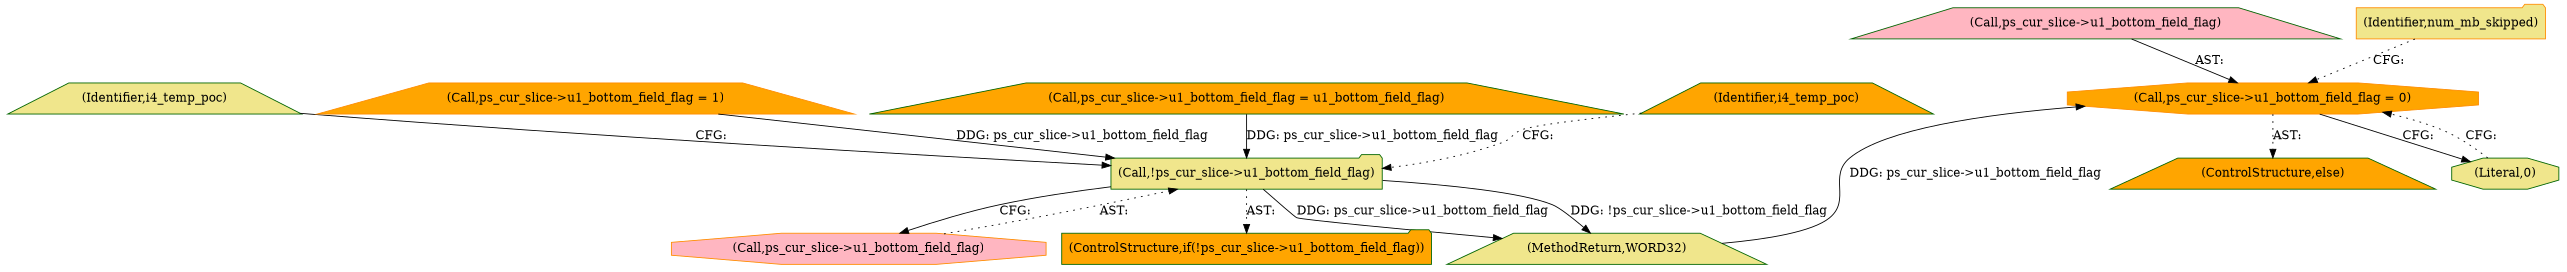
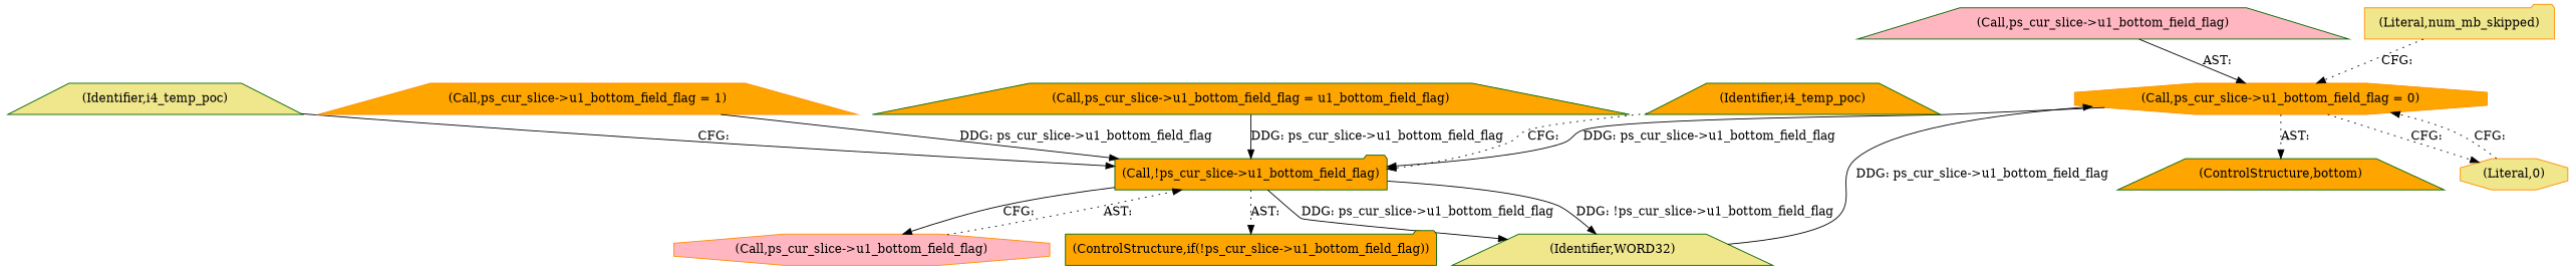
  digraph {
    node [color=darkgreen fillcolor=orange shape=trapezium style=filled]
    edge [style=solid]
    n1 [color=darkorange label="(Call,ps_cur_slice->u1_bottom_field_flag = 0)" shape=octagon]
-   n2 [fillcolor=khaki label="(Call,!ps_cur_slice->u1_bottom_field_flag)" shape=folder]
-   n3 [label="(ControlStructure,else)"]
-   n4 [fillcolor=khaki label="(Literal,0)" shape=octagon]
-   n5 [fillcolor=khaki label="(MethodReturn,WORD32)"]
+   n2 [label="(Call,!ps_cur_slice->u1_bottom_field_flag)" shape=folder]
+   n3 [label="(ControlStructure,bottom)"]
+   n4 [color=darkorange fillcolor=khaki label="(Literal,0)" shape=octagon]
+   n5 [fillcolor=khaki label="(Identifier,WORD32)"]
    n6 [color=darkorange fillcolor=lightpink label="(Call,ps_cur_slice->u1_bottom_field_flag)" shape=octagon]
    n7 [label="(ControlStructure,if(!ps_cur_slice->u1_bottom_field_flag))" shape=folder]
    n8 [fillcolor=khaki label="(Identifier,i4_temp_poc)"]
    n9 [color=darkorange label="(Call,ps_cur_slice->u1_bottom_field_flag = 1)"]
    n10 [fillcolor=lightpink label="(Call,ps_cur_slice->u1_bottom_field_flag)"]
-   n11 [color=darkorange fillcolor=khaki label="(Identifier,num_mb_skipped)" shape=folder]
+   n11 [color=darkorange fillcolor=khaki label="(Literal,num_mb_skipped)" shape=folder]
    n12 [label="(Call,ps_cur_slice->u1_bottom_field_flag = u1_bottom_field_flag)"]
    n13 [label="(Identifier,i4_temp_poc)"]
+   n1 -> n2 [label="DDG: ps_cur_slice->u1_bottom_field_flag"]
    n1 -> n3 [label="AST: " style=dotted]
-   n1 -> n4 [label="CFG: "]
+   n1 -> n4 [label="CFG: " style=dotted]
    n2 -> n5 [label="DDG: !ps_cur_slice->u1_bottom_field_flag"]
    n2 -> n5 [label="DDG: ps_cur_slice->u1_bottom_field_flag"]
    n2 -> n6 [label="CFG: "]
    n2 -> n7 [label="AST: " style=dotted]
    n4 -> n1 [label="CFG: " style=dotted]
    n5 -> n1 [label="DDG: ps_cur_slice->u1_bottom_field_flag"]
    n6 -> n2 [label="AST: " style=dotted]
    n8 -> n2 [label="CFG: "]
    n9 -> n2 [label="DDG: ps_cur_slice->u1_bottom_field_flag"]
    n10 -> n1 [label="AST: "]
    n11 -> n1 [label="CFG: " style=dotted]
    n12 -> n2 [label="DDG: ps_cur_slice->u1_bottom_field_flag"]
    n13 -> n2 [label="CFG: " style=dotted]
  }
